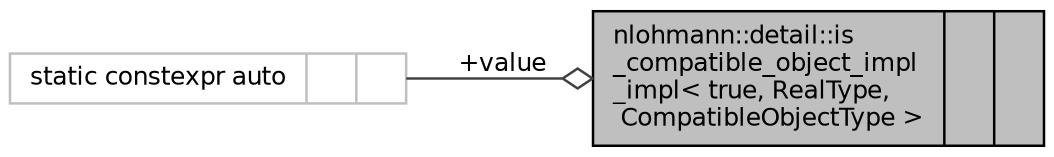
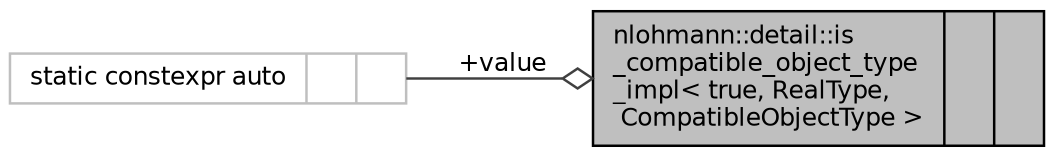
  digraph {
    rankdir=LR
    node [fontname=Helvetica fontsize=10 shape=record]
-   n1 [color=black fillcolor=grey75 fontcolor=black height=0.2 label="{nlohmann::detail::is\l_compatible_object_impl\l_impl\< true, RealType,\l CompatibleObjectType \>\n||}" style=filled width=0.4]
+   n1 [color=black fillcolor=grey75 fontcolor=black height=0.2 label="{nlohmann::detail::is\l_compatible_object_type\l_impl\< true, RealType,\l CompatibleObjectType \>\n||}" style=filled width=0.4]
    n2 [color=grey75 height=0.2 label="{static constexpr auto\n||}" width=0.4]
    n2 -> n1 [arrowhead=odiamond color=grey25 fontname=Helvetica fontsize=10 label=" +value" labelfontname=Helvetica labelfontsize=10 style=solid]
  }
